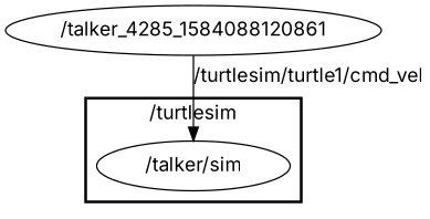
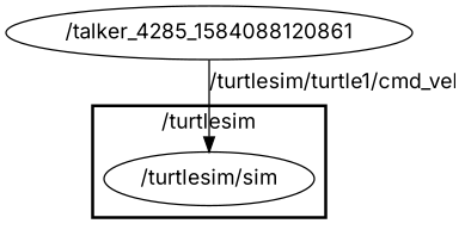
  digraph {
    compound=True
    rank=same
    rankdir=TB
    ranksep=0.2
    fontname=Inter
    node [shape=ellipse fontname=Inter]
-   n1 [height=0.5 label="/talker/sim" width=1.679]
+   n1 [height=0.5 label="/turtlesim/sim" width=1.679]
    n2 [height=0.5 label="/talker_4285_1584088120861" width=3.2317]
    subgraph cluster_1 {
      label="/turtlesim"
      style=bold
      n1
    }
    n2 -> n1 [label="/turtlesim/turtle1/cmd_vel" penwidth=1 fontname=Inter]
  }
